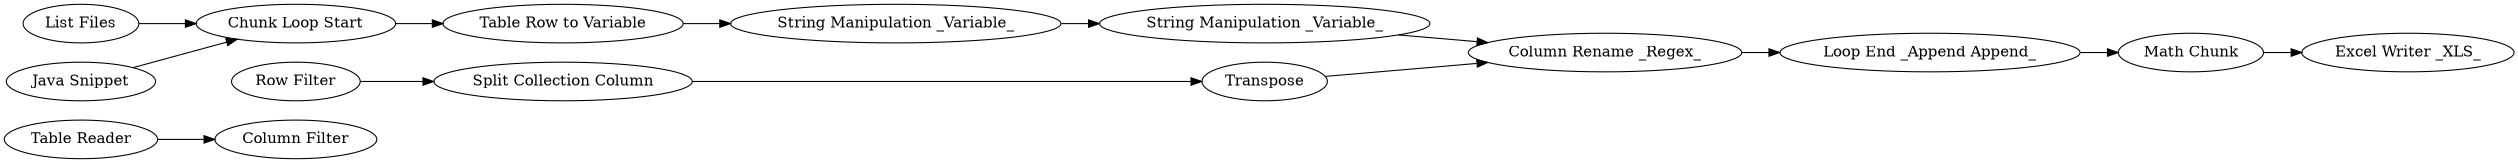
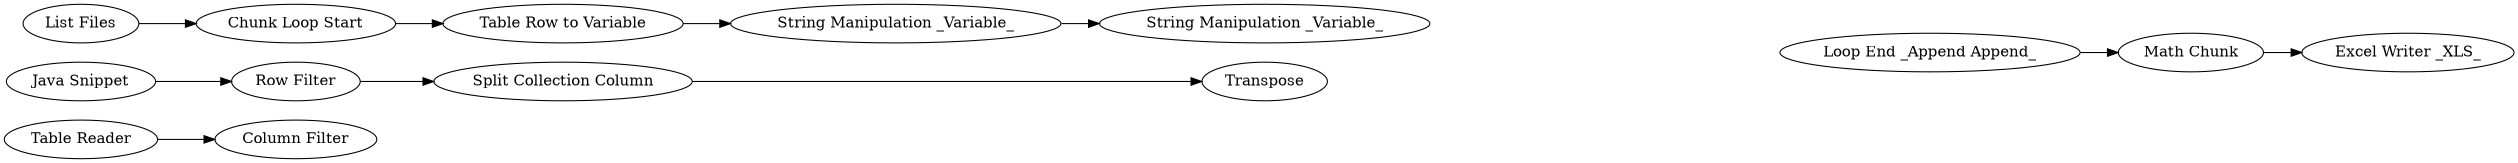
  digraph {
    rankdir=LR
    n1 [label="Table Reader"]
    n2 [label="Column Filter"]
    n3 [label="Chunk Loop Start"]
    n4 [label="Table Row to Variable"]
    n5 [label="String Manipulation _Variable_"]
    n6 [label="String Manipulation _Variable_"]
    n7 [label="Java Snippet"]
    n8 [label="Row Filter"]
    n9 [label=Transpose]
-   n10 [label="Column Rename _Regex_"]
    n11 [label="Loop End _Append Append_"]
    n12 [label="Split Collection Column"]
    n13 [label="Math Chunk"]
    n14 [label="Excel Writer _XLS_"]
    n15 [label="List Files"]
    n1 -> n2
    n3 -> n4
    n4 -> n5
    n5 -> n6
-   n6 -> n10
-   n7 -> n3
+   n7 -> n8
    n8 -> n12
-   n9 -> n10
-   n10 -> n11
    n11 -> n13
    n12 -> n9
    n13 -> n14
    n15 -> n3
  }
